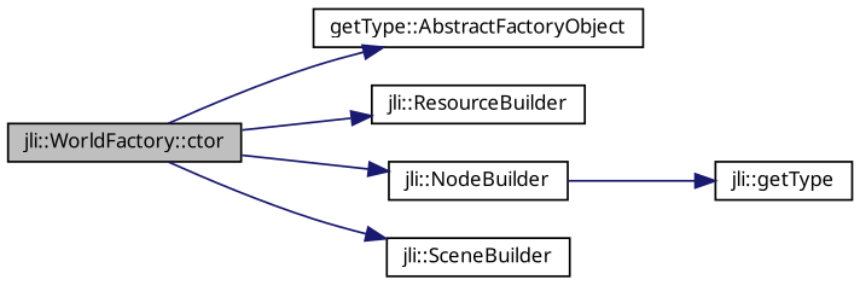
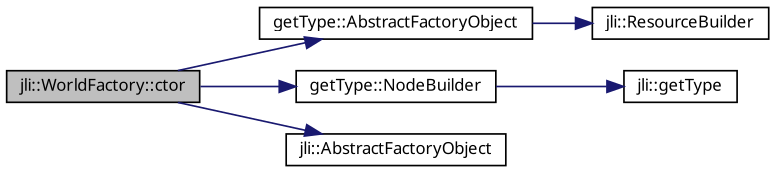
  digraph {
    fontname="Noto Sans"
    rankdir=LR
    node [color=black fillcolor=white fontname="Noto Sans" fontsize=10 shape=record style=filled]
    edge [color=midnightblue fontname="Noto Sans" fontsize=10 labelfontname=Helvetica labelfontsize=10 style=solid]
    n1 [fillcolor=grey75 fontcolor=black height=0.2 label="jli::WorldFactory::ctor" width=0.4]
    n2 [height=0.2 label="getType::AbstractFactoryObject" width=0.4]
    n3 [height=0.2 label="jli::ResourceBuilder" width=0.4]
-   n4 [height=0.2 label="jli::NodeBuilder" width=0.4]
-   n5 [height=0.2 label="jli::SceneBuilder" width=0.4]
+   n4 [height=0.2 label="getType::NodeBuilder" width=0.4]
+   n5 [height=0.2 label="jli::AbstractFactoryObject" width=0.4]
    n6 [height=0.2 label="jli::getType" width=0.4]
    n1 -> n2
-   n1 -> n3
+   n2 -> n3
    n1 -> n4
    n1 -> n5
    n4 -> n6
  }
